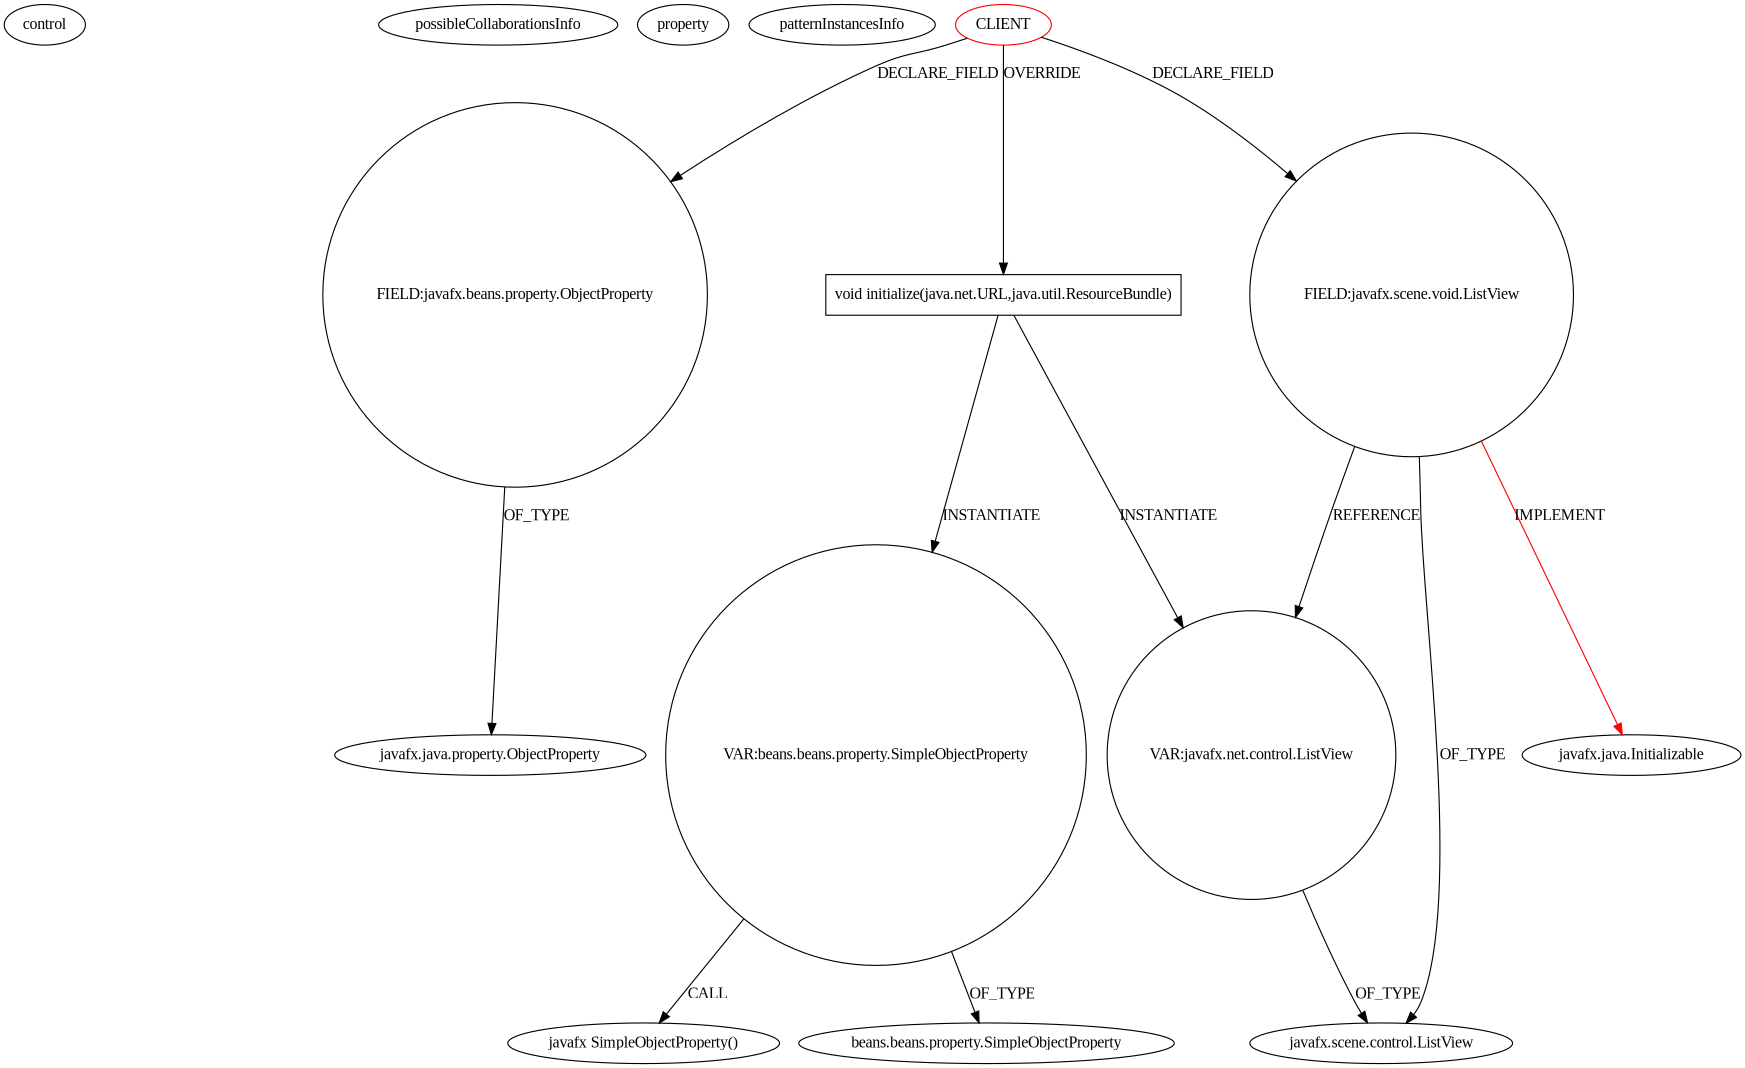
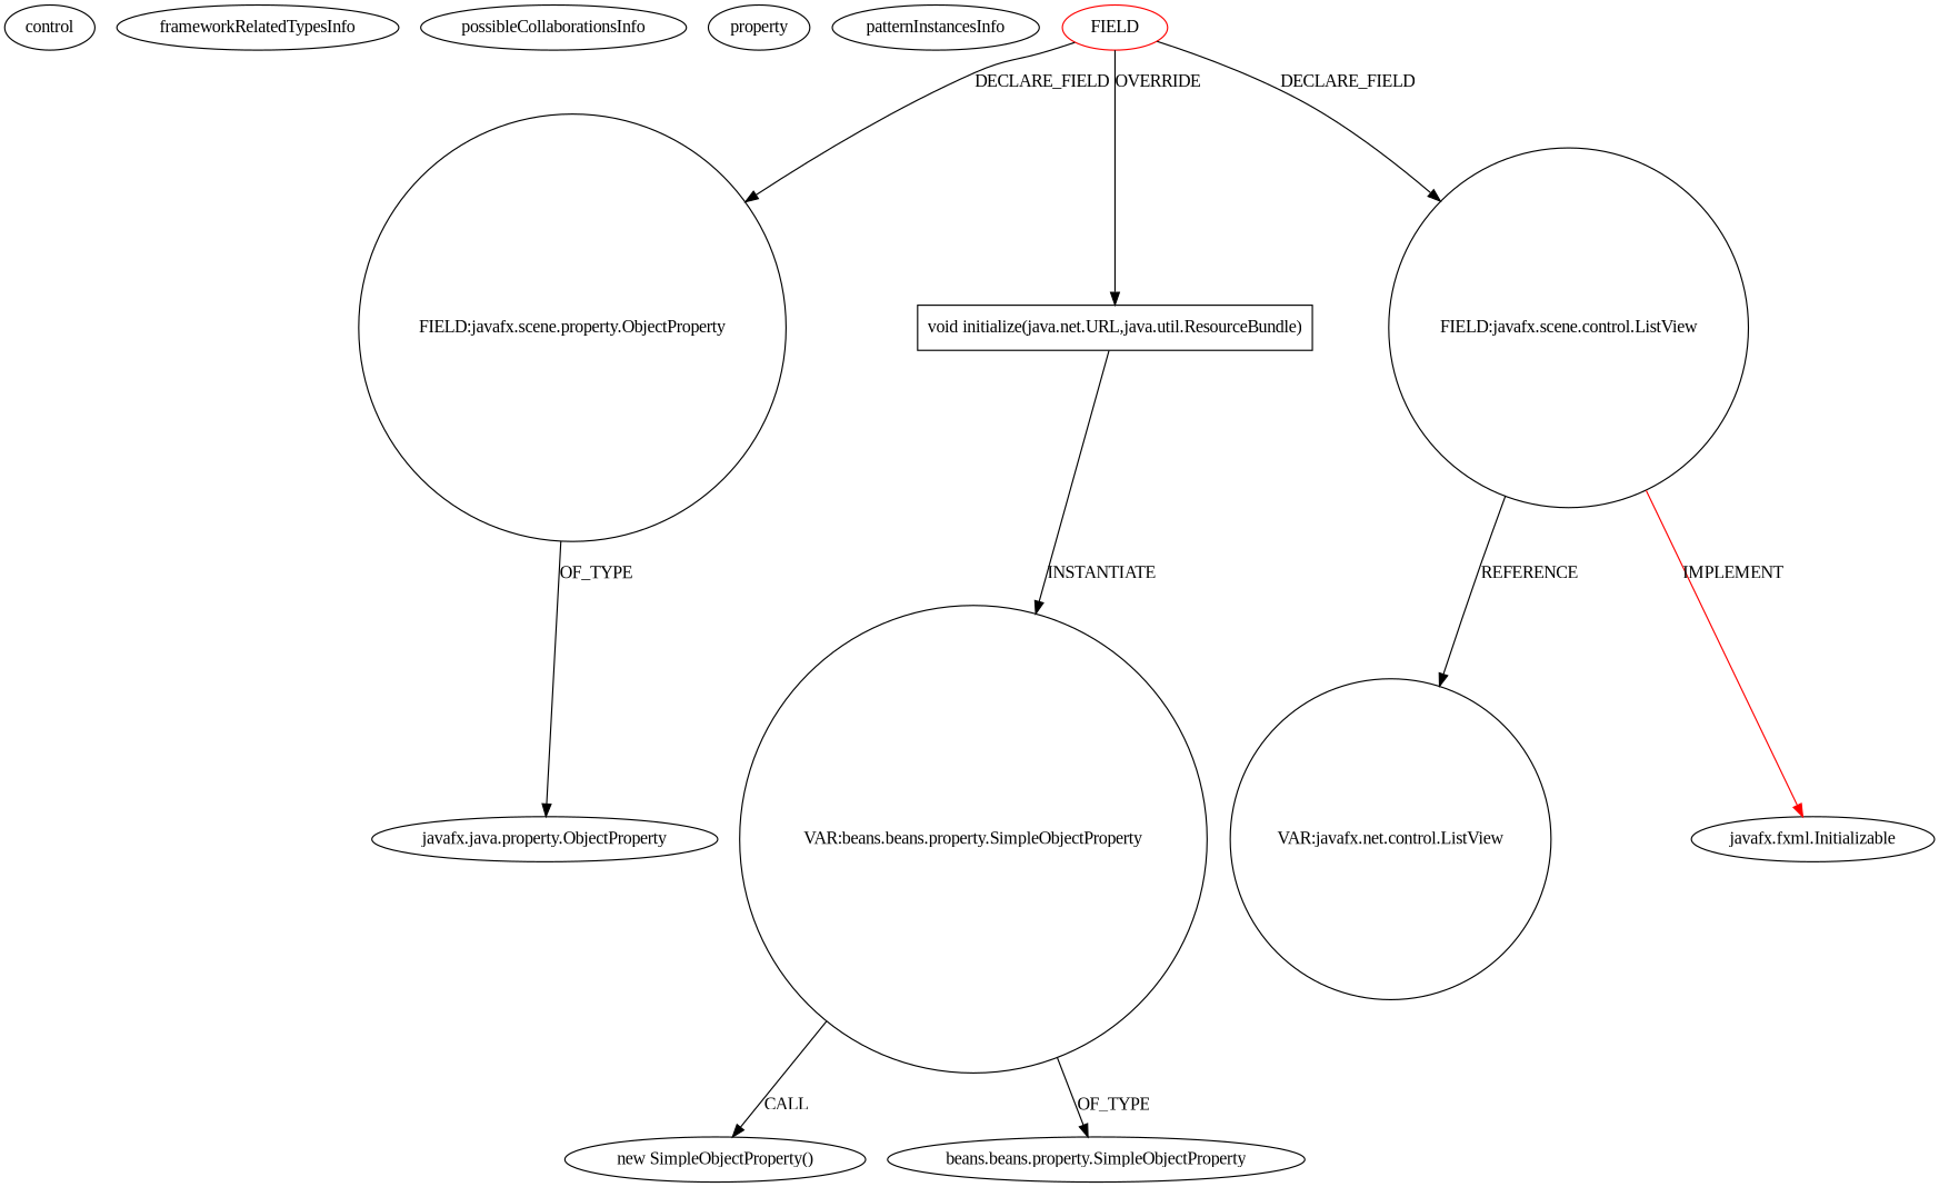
  digraph {
    fontname="Liberation Serif"
    node [fontname="Liberation Serif" isFrameworkType=false]
    edge [fontname="Liberation Serif"]
    n1 [category=pattern graphId=3660 isAnonymous=false label=control possibleRelation=false isFrameworkType=""]
+   frameworkRelatedTypesInfo [0="javafx.fxml.Initializable" isFrameworkType=""]
    possibleCollaborationsInfo [isFrameworkType=""]
    n4 [frequency=2.0 label=property patternRootClient=0 isFrameworkType=""]
    patternInstancesInfo [0="magomar-jfxpojobinding~/magomar-jfxpojobinding/jfxpojobinding-master/src/main/java/jfxpojobinding/SimpleViewController.java~SimpleViewController~3518" 1="v1ct04-lagbackup~/v1ct04-lagbackup/lagbackup-master/src/com/v1ct04/ces22/lagbackup/view/main/controllers/VisualizeTabController.java~VisualizeTabController~4635" isFrameworkType=""]
-   n6 [label="javafx SimpleObjectProperty()" vertexType=CONSTRUCTOR_CALL]
+   n6 [label="new SimpleObjectProperty()" vertexType=CONSTRUCTOR_CALL]
    n7 [label="VAR:beans.beans.property.SimpleObjectProperty" shape=circle vertexType=VARIABLE_EXPRESION]
    n8 [label="beans.beans.property.SimpleObjectProperty" vertexType=FRAMEWORK_CLASS_TYPE]
    n9 [label="void initialize(java.net.URL,java.util.ResourceBundle)" shape=box vertexType=OVERRIDING_METHOD_DECLARATION]
    n10 [label="VAR:javafx.net.control.ListView" shape=circle vertexType=VARIABLE_EXPRESION]
-   n11 [label="javafx.scene.control.ListView" vertexType=FRAMEWORK_CLASS_TYPE]
-   n12 [color=red label=CLIENT vertexType=ROOT_CLIENT_CLASS_DECLARATION]
-   n13 [label="FIELD:javafx.beans.property.ObjectProperty" shape=circle vertexType=FIELD_DECLARATION]
-   n14 [label="FIELD:javafx.scene.void.ListView" shape=circle vertexType=FIELD_DECLARATION]
+   n12 [color=red label=FIELD vertexType=ROOT_CLIENT_CLASS_DECLARATION]
+   n13 [label="FIELD:javafx.scene.property.ObjectProperty" shape=circle vertexType=FIELD_DECLARATION]
+   n14 [label="FIELD:javafx.scene.control.ListView" shape=circle vertexType=FIELD_DECLARATION]
    n15 [label="javafx.java.property.ObjectProperty" vertexType=FRAMEWORK_CLASS_TYPE]
-   n16 [label="javafx.java.Initializable" vertexType=FRAMEWORK_INTERFACE_TYPE]
+   n16 [label="javafx.fxml.Initializable" vertexType=FRAMEWORK_INTERFACE_TYPE]
    n7 -> n6 [label=CALL]
    n7 -> n8 [label=OF_TYPE]
    n9 -> n7 [label=INSTANTIATE]
-   n9 -> n10 [label=INSTANTIATE]
-   n10 -> n11 [label=OF_TYPE]
    n12 -> n9 [label=OVERRIDE]
    n12 -> n13 [label=DECLARE_FIELD]
    n12 -> n14 [label=DECLARE_FIELD]
    n13 -> n15 [label=OF_TYPE]
    n14 -> n10 [label=REFERENCE]
-   n14 -> n11 [label=OF_TYPE]
    n14 -> n16 [color=red label=IMPLEMENT]
  }
